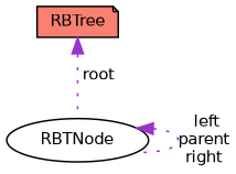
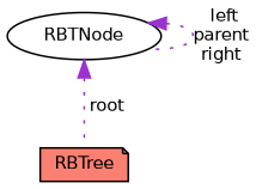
  digraph {
    node [color=black fontname=Helvetica fontsize=10 style=filled]
    edge [color=darkorchid3 dir=back fontname=Helvetica fontsize=10 labelfontname=Helvetica labelfontsize=10 style=dotted]
    n1 [fillcolor=salmon fontcolor=black height=0.2 label=RBTree shape=note width=0.4]
    n2 [fillcolor=white height=0.2 label=RBTNode shape=ellipse width=0.4]
-   n1 -> n2 [label=" root"]
+   n2 -> n1 [label=" root"]
    n2 -> n2 [label=" left\nparent\nright"]
  }
